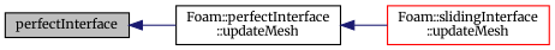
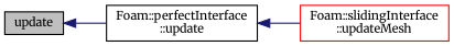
  digraph {
    fontname=Merriweather
    rankdir=LR
    node [color=black fontname=Merriweather fontsize=10 shape=record]
    edge [color=midnightblue dir=back fontname=Merriweather fontsize=10 labelfontname=Helvetica labelfontsize=10 style=solid]
-   n1 [fillcolor=grey75 fontcolor=black height=0.2 label=perfectInterface style=filled width=0.4]
-   n2 [height=0.2 label="Foam::perfectInterface\l::updateMesh" width=0.4]
+   n1 [fillcolor=grey75 fontcolor=black height=0.2 label=update style=filled width=0.4]
+   n2 [height=0.2 label="Foam::perfectInterface\l::update" width=0.4]
    n3 [color=red height=0.2 label="Foam::slidingInterface\l::updateMesh" width=0.4]
    n1 -> n2
    n2 -> n3
  }
